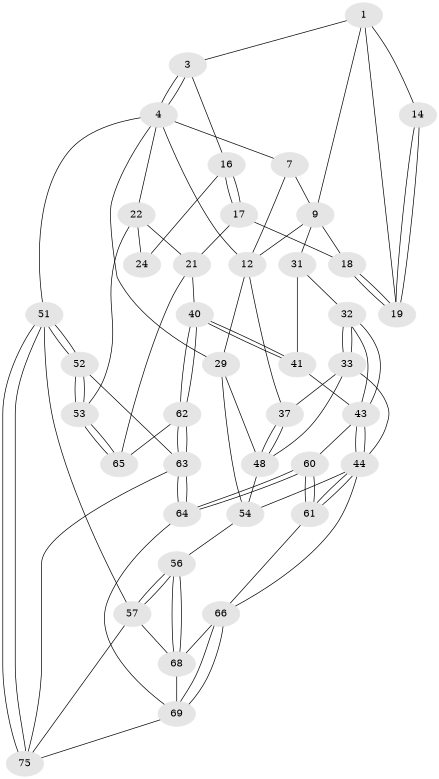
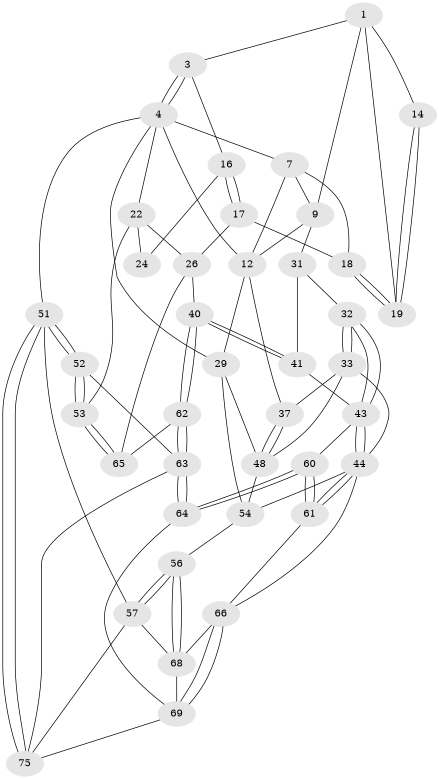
  graph {
    node [color=gray90 style=filled]
    1 [super="+2+8"]
    3
    9 [super="+21+10"]
    14
    19
    4 [super="+5"]
    16
    12 [super="+13+34"]
    18
    31
    7 [super="+11"]
    22 [super="+23+38"]
    29 [super="+47"]
    51 [super="+58"]
    17
    24
    37
-   26 [super="+27" label=21]
+   26 [super="+27"]
    53
    48 [super="+49"]
    54 [super="+55"]
    52
    57 [super="+77"]
    75 [super="+76"]
    41 [super="+42"]
    32
    43 [super="+50"]
    33 [super="+36"]
    44 [super="+45"]
    40
    65
    62
    56
    60
    61
    66 [super="+67"]
    63 [super="+73"]
    64
    68 [super="+71"]
    69 [super="+72+70"]
    1 -- 3
    1 -- 9 [weight=2]
    1 -- 14 [weight=2]
    1 -- 19
    3 -- 4
    3 -- 4
    3 -- 16
    9 -- 12
-   9 -- 18
+   7 -- 18
    9 -- 31
    14 -- 19
    14 -- 19
    4 -- 12
    4 -- 7
    4 -- 22
    4 -- 29
    4 -- 51 [weight=2]
    16 -- 17
    16 -- 17
    16 -- 24
    12 -- 29
    12 -- 37
    18 -- 19
    18 -- 19
    31 -- 41
    31 -- 32
    7 -- 9
    7 -- 12
    22 -- 24 [weight=2]
    22 -- 26 [weight=2]
    22 -- 53
    29 -- 48
    29 -- 54
    51 -- 52
    51 -- 52
    51 -- 57
    51 -- 75 [weight=2]
    51 -- 75
    17 -- 18
    17 -- 26
    37 -- 48
    37 -- 48
    26 -- 40
    26 -- 65
    53 -- 65
    53 -- 65
    48 -- 54
    54 -- 56
    52 -- 53
    52 -- 53
    52 -- 63
    57 -- 75
    57 -- 68
    41 -- 43
    32 -- 43
    32 -- 43
    32 -- 33
    32 -- 33
    43 -- 44
    43 -- 44
    43 -- 60
    33 -- 37
    33 -- 48
    33 -- 44
    44 -- 54
    44 -- 61
    44 -- 61
    44 -- 66
    40 -- 41
    40 -- 41
    40 -- 62
    40 -- 62
    62 -- 65
    62 -- 63
    62 -- 63
    56 -- 57
    56 -- 57
    56 -- 68
    56 -- 68
    60 -- 61
    60 -- 61
    60 -- 64
    60 -- 64
    61 -- 66
    66 -- 68
    66 -- 69
    66 -- 69
    63 -- 75
    63 -- 64
    63 -- 64
    64 -- 69
    68 -- 69
    69 -- 75
  }
